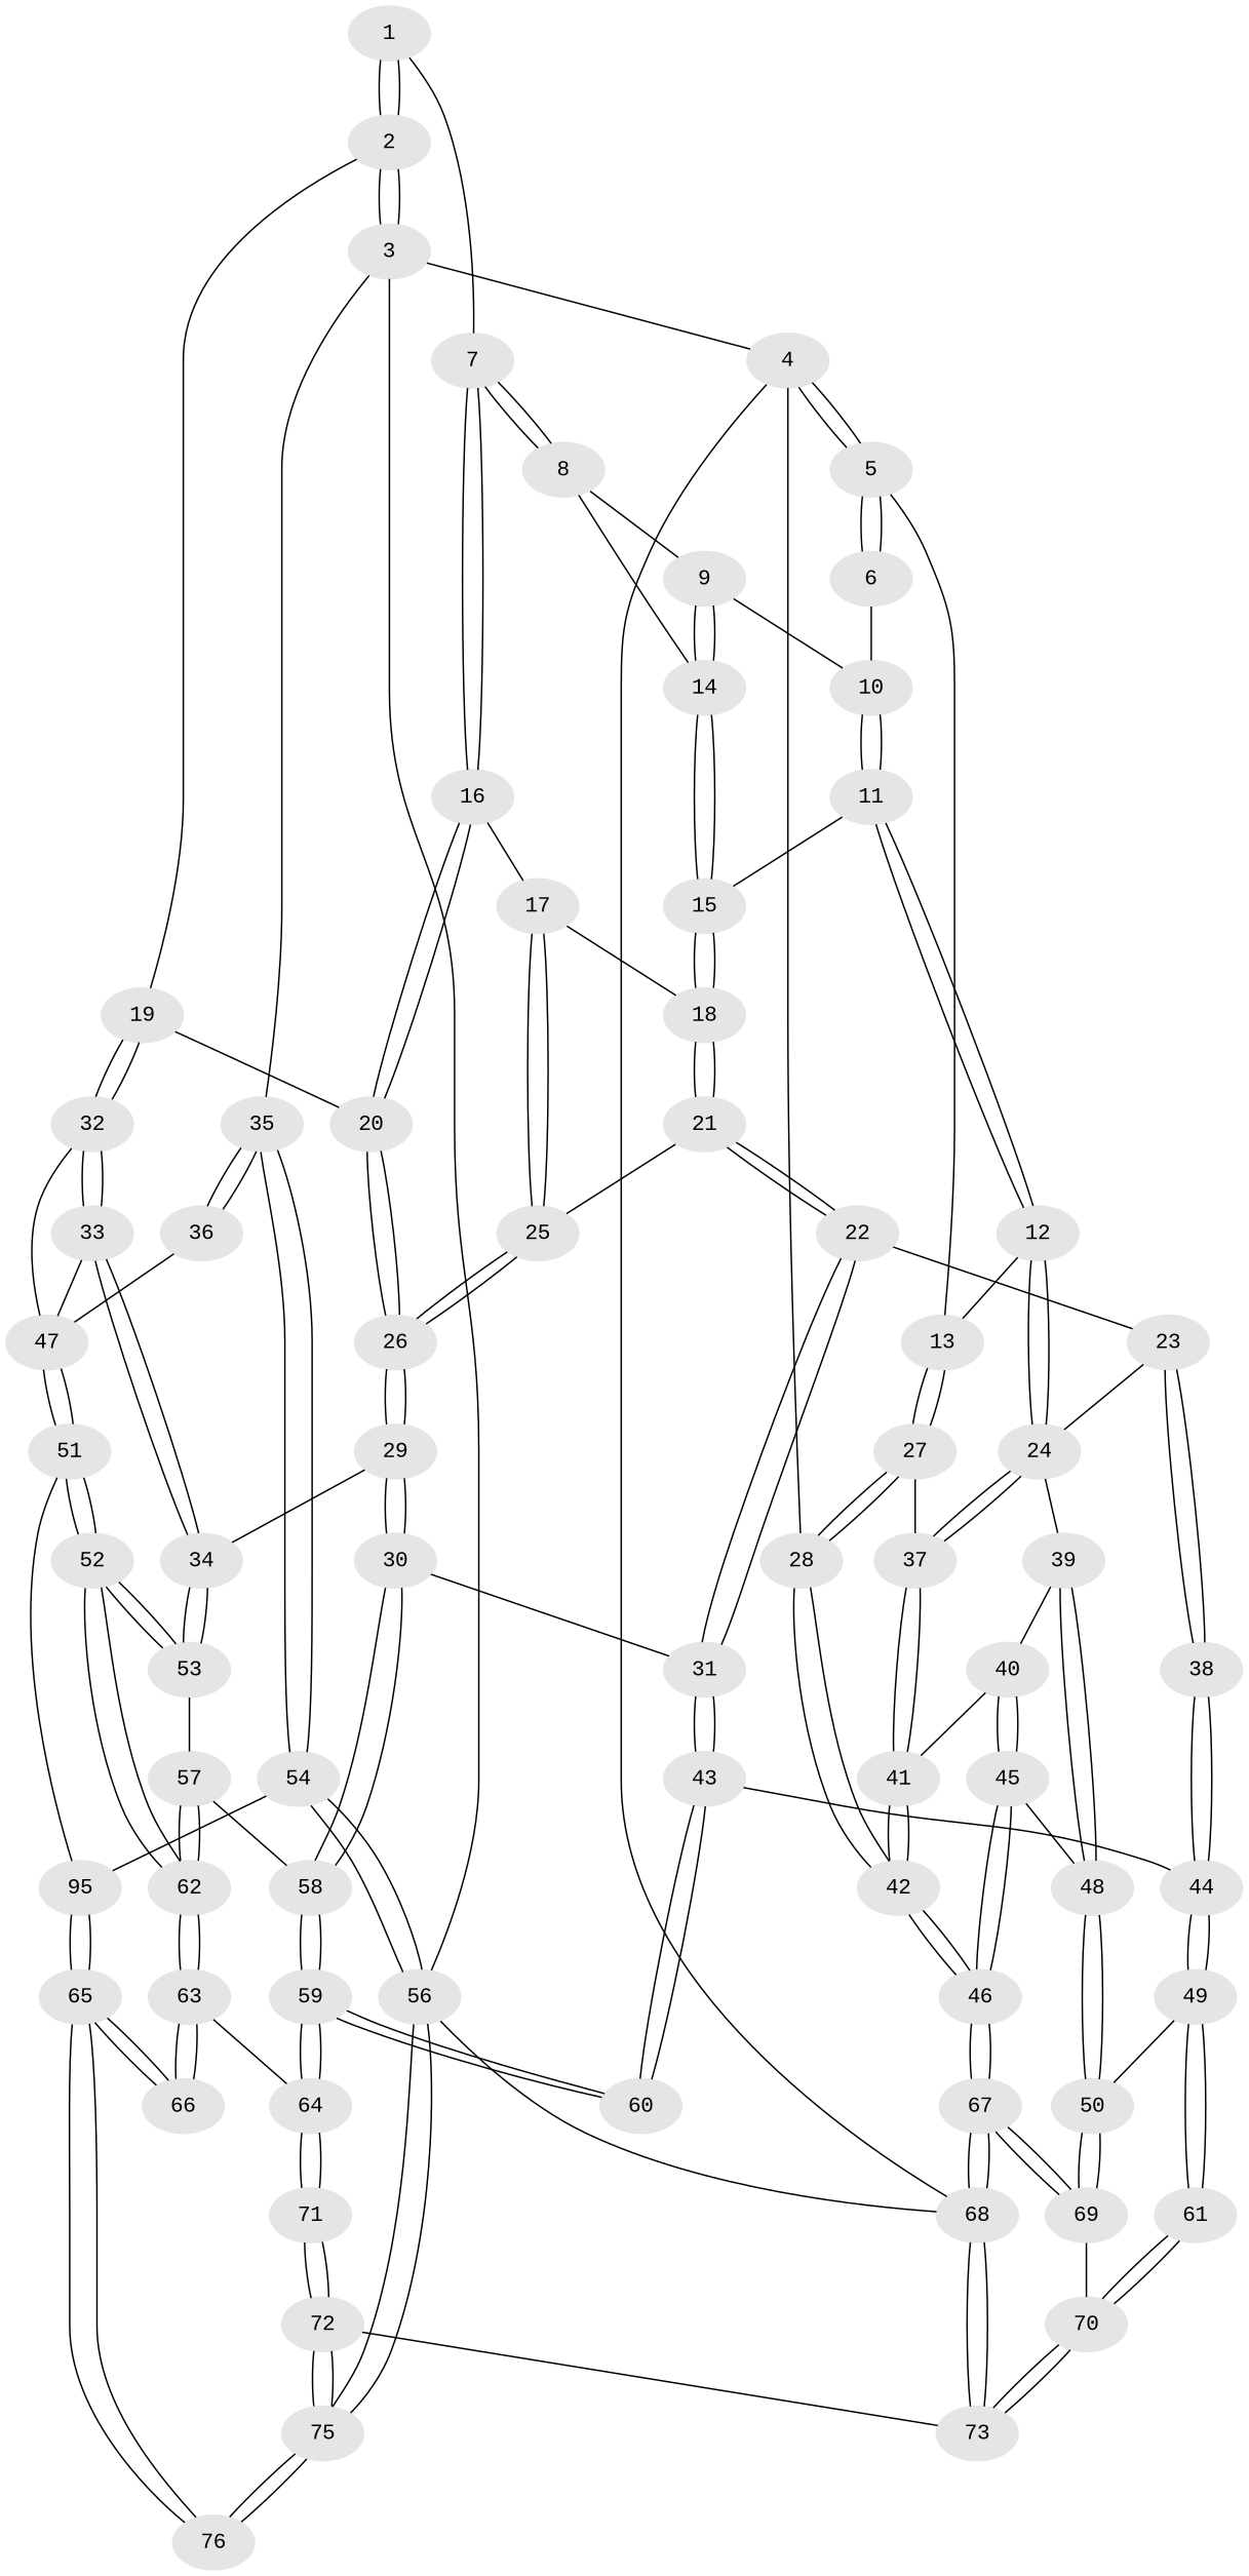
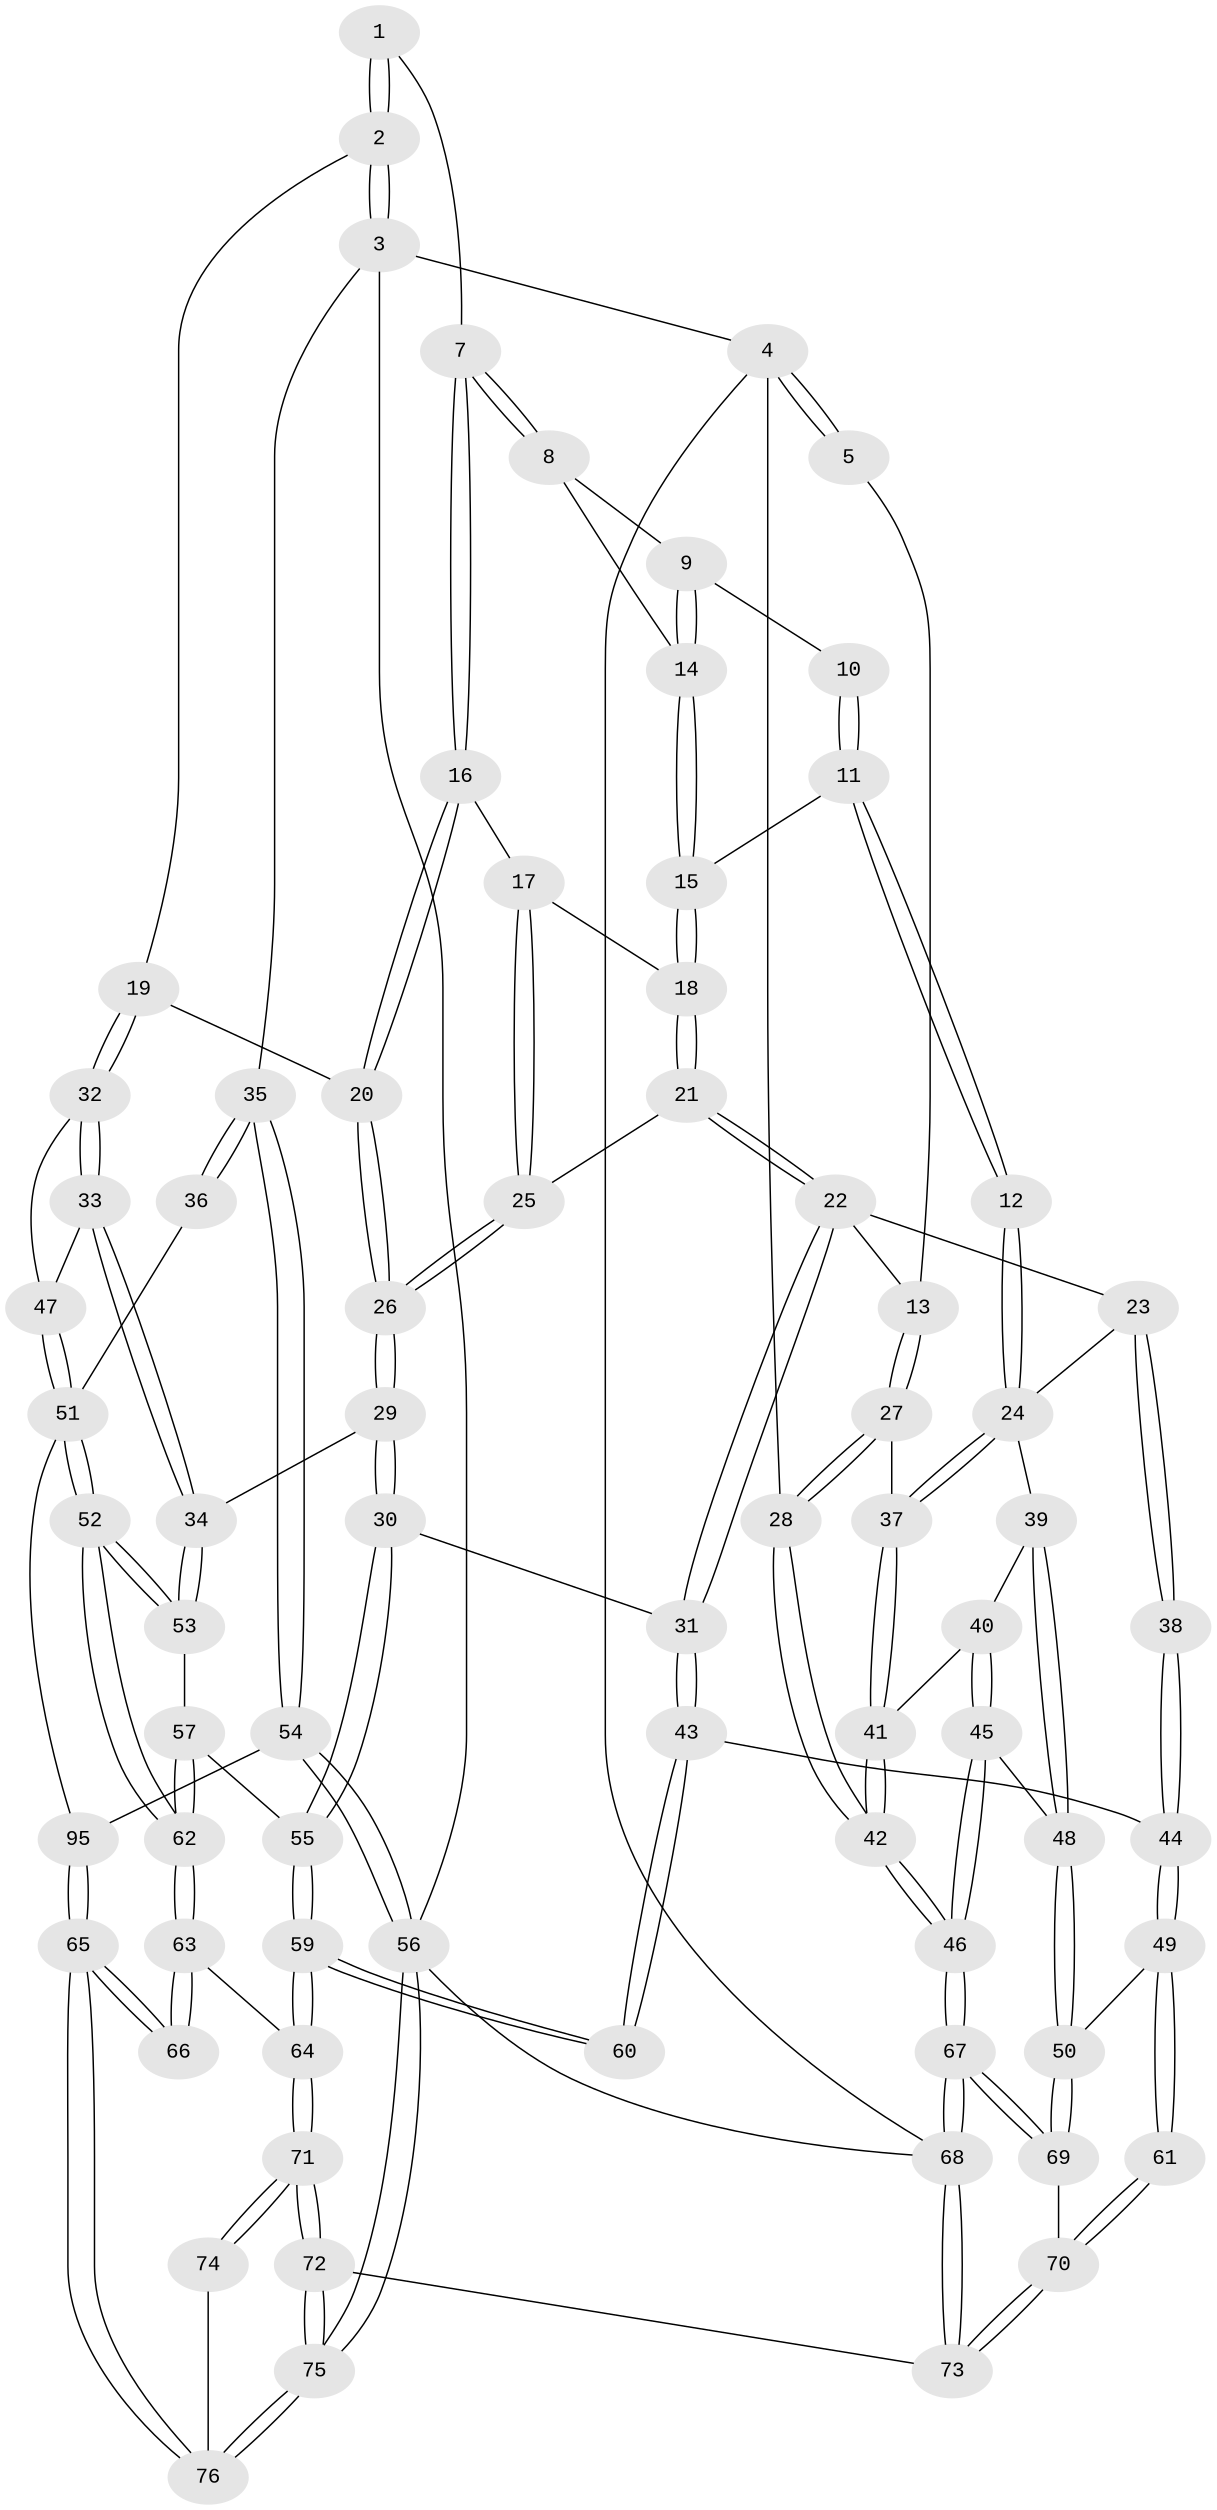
  graph {
    fontname="Liberation Mono"
    node [color=gray90 fontname="Liberation Mono" style=filled]
    edge [fontname="Liberation Mono"]
    1
    2
    7
    3
    19
    8
    16
    4
    35
    56
    20
    32
    5
    28
    68
    36
    54
    75
-   6
    13
    42
    73
    10
    27
    11
    9
    14
    17
    15
    12
    24
    18
    37
    39
    21
    25
    26
    22
    33
    47
    29
    23
    31
    38
    43
    44
    41
    30
    34
    46
-   58
+   58 [label=55]
    53
    59
    60
    51
    57
    n57 [label=95]
    40
    48
    49
    45
    50
    67
    61
    69
    52
    70
    62
    65
    63
    66
    76
    64
    71
+   74
    72
    1 -- 2
    1 -- 2
    1 -- 7
    2 -- 3
    2 -- 3
    2 -- 19
    7 -- 8
    7 -- 8
    7 -- 16
    7 -- 16
    3 -- 4
    3 -- 35
    3 -- 56
    19 -- 20
    19 -- 32
    19 -- 32
    8 -- 9
    8 -- 14
    16 -- 20
    16 -- 20
    16 -- 17
    4 -- 5
    4 -- 5
    4 -- 28
    4 -- 68
    35 -- 36
    35 -- 36
    35 -- 54
    35 -- 54
    56 -- 68
    56 -- 75
    56 -- 75
    20 -- 26
    20 -- 26
    32 -- 33
    32 -- 33
    32 -- 47
-   5 -- 6
-   5 -- 6
    5 -- 13
    28 -- 42
    28 -- 42
    68 -- 73
    68 -- 73
-   36 -- 47
+   36 -- 51
    54 -- 56
    54 -- 56
    54 -- n57
    75 -- 76
    75 -- 76
-   6 -- 10
    13 -- 27
    13 -- 27
    42 -- 46
    42 -- 46
    10 -- 11
    10 -- 11
    27 -- 28
    27 -- 28
    27 -- 37
    11 -- 15
    11 -- 12
    11 -- 12
    9 -- 10
    9 -- 14
    9 -- 14
    14 -- 15
    14 -- 15
    17 -- 18
    17 -- 25
    17 -- 25
    15 -- 18
    15 -- 18
-   12 -- 13
+   22 -- 13
    12 -- 24
    12 -- 24
    24 -- 37
    24 -- 37
    24 -- 39
    18 -- 21
    18 -- 21
    37 -- 41
    37 -- 41
    39 -- 40
    39 -- 48
    39 -- 48
    21 -- 25
    21 -- 22
    21 -- 22
    25 -- 26
    25 -- 26
    26 -- 29
    26 -- 29
    22 -- 23
    22 -- 31
    22 -- 31
    33 -- 47
    33 -- 34
    33 -- 34
    47 -- 51
    47 -- 51
    29 -- 30
    29 -- 30
    29 -- 34
    23 -- 24
    23 -- 38
    23 -- 38
    31 -- 43
    31 -- 43
    38 -- 44
    38 -- 44
    43 -- 44
    43 -- 60
    43 -- 60
    44 -- 49
    44 -- 49
    41 -- 42
    41 -- 42
    30 -- 31
    30 -- 58
    30 -- 58
    34 -- 53
    34 -- 53
    46 -- 67
    46 -- 67
    58 -- 59
    58 -- 59
    53 -- 57
    59 -- 60
    59 -- 60
    59 -- 64
    59 -- 64
    51 -- n57
    51 -- 52
    51 -- 52
    57 -- 58
    57 -- 62
    57 -- 62
    n57 -- 65
    n57 -- 65
    40 -- 41
    40 -- 45
    40 -- 45
    48 -- 50
    48 -- 50
    49 -- 50
    49 -- 61
    49 -- 61
    45 -- 46
    45 -- 46
    45 -- 48
    50 -- 69
    50 -- 69
    67 -- 68
    67 -- 68
    67 -- 69
    67 -- 69
    61 -- 70
    61 -- 70
    69 -- 70
    52 -- 53
    52 -- 53
    52 -- 62
    52 -- 62
    70 -- 73
    70 -- 73
    62 -- 63
    62 -- 63
    65 -- 66
    65 -- 66
    65 -- 76
    65 -- 76
    63 -- 66
    63 -- 66
    63 -- 64
    64 -- 71
    64 -- 71
+   71 -- 74
+   71 -- 74
    71 -- 72
    71 -- 72
+   74 -- 76
    72 -- 75
    72 -- 75
    72 -- 73
  }
